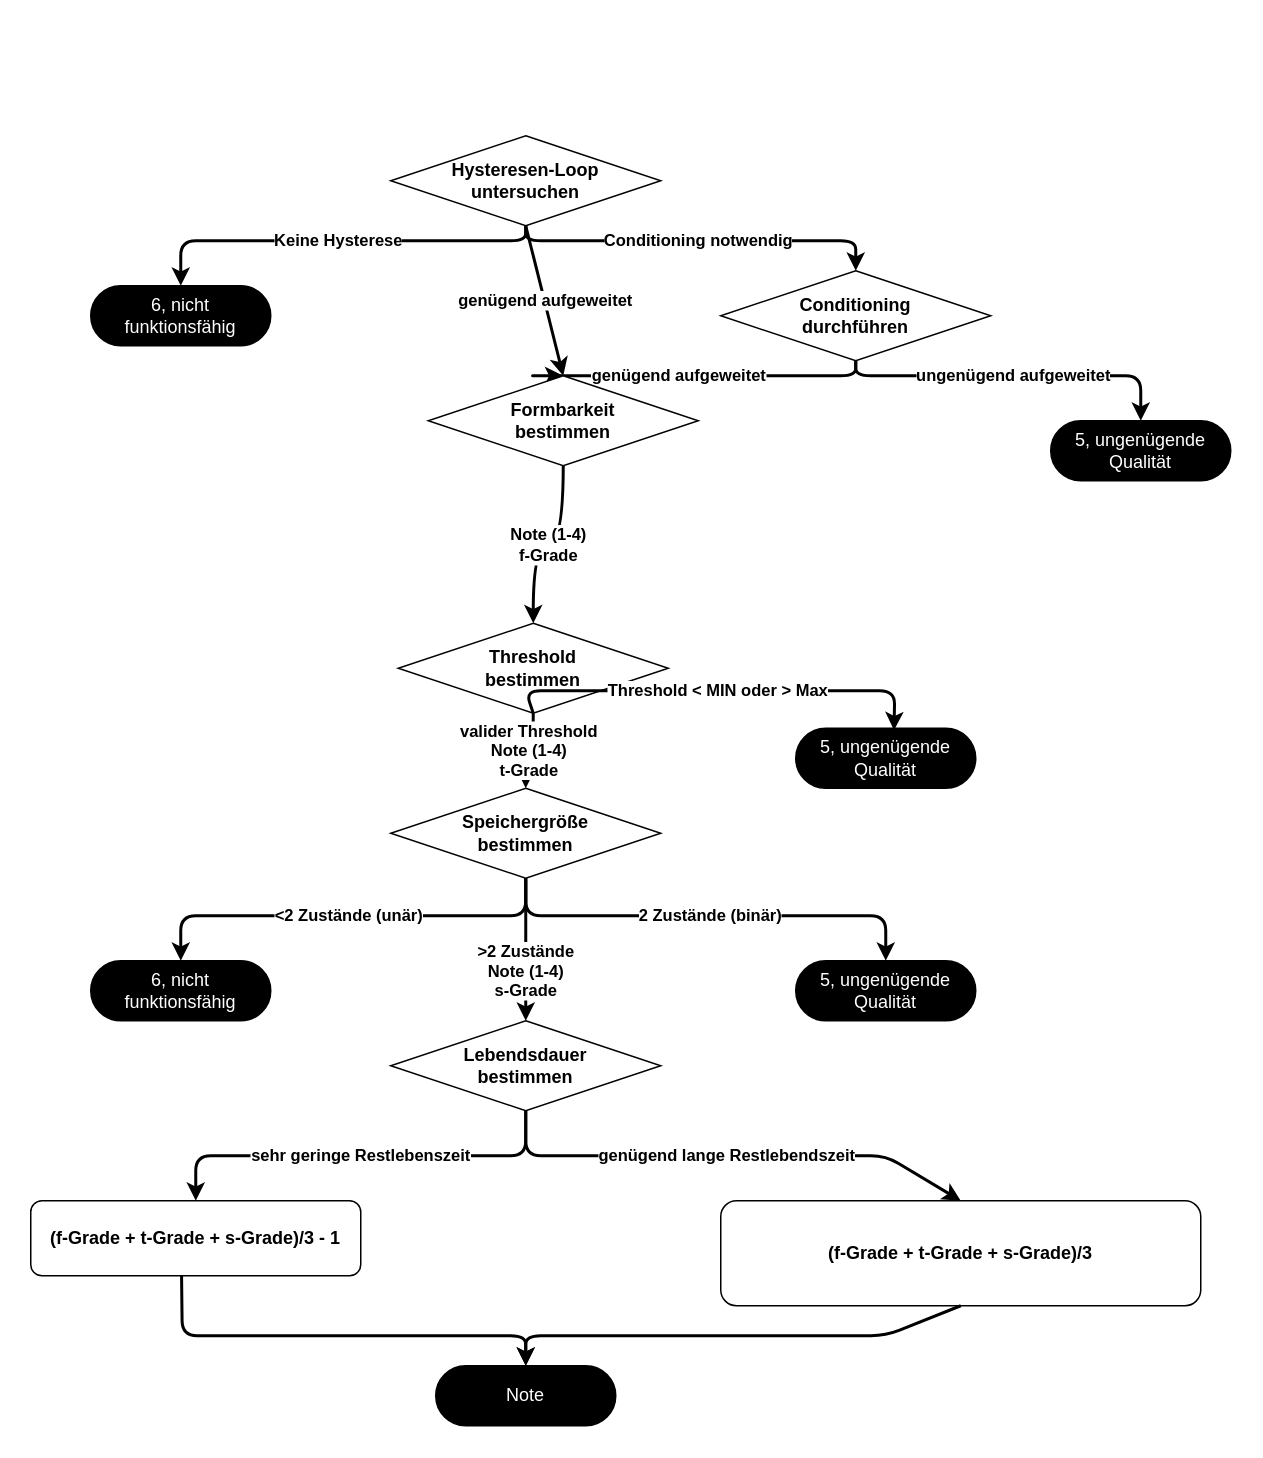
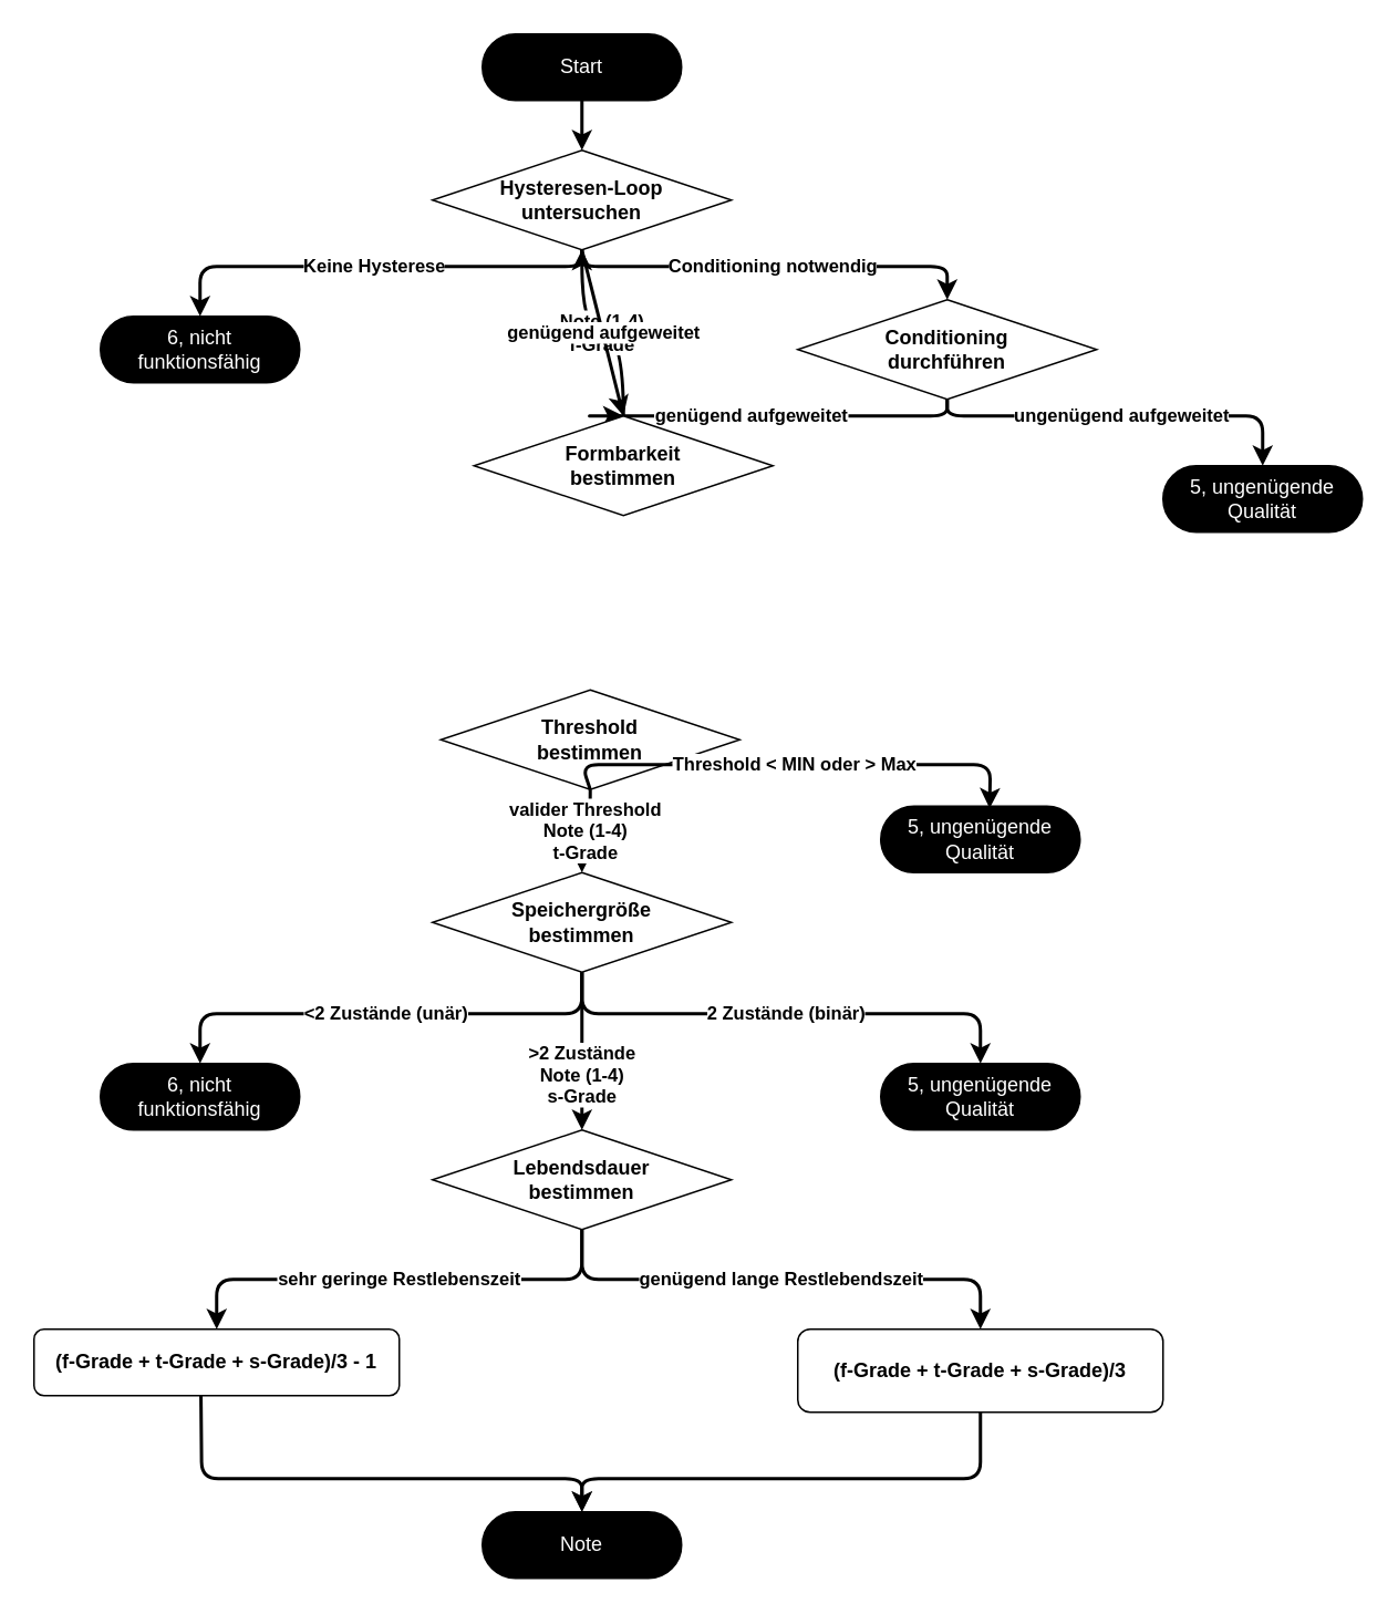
  <mxCell id="0" />
  <mxCell id="1" parent="0" />
+ <mxCell id="2" style="edgeStyle=orthogonalEdgeStyle;rounded=0;orthogonalLoop=1;jettySize=auto;html=1;exitX=0.5;exitY=1;exitDx=0;exitDy=0;entryX=0.5;entryY=0;entryDx=0;entryDy=0;fontColor=#000000;strokeWidth=2;" parent="1" source="3" target="10" edge="1"><mxGeometry relative="1" as="geometry" /></mxCell>
+ <mxCell id="3" value="Start" style="rounded=1;whiteSpace=wrap;html=1;gradientColor=none;fillColor=#000000;fontColor=#FFFFFF;arcSize=50;" parent="1" vertex="1"><mxGeometry x="290" y="20" width="120" height="40" as="geometry" /></mxCell>
  <mxCell id="4" value="6, nicht&lt;br&gt;funktionsfähig" style="rounded=1;whiteSpace=wrap;html=1;gradientColor=none;fillColor=#000000;fontColor=#FFFFFF;arcSize=50;" parent="1" vertex="1"><mxGeometry x="60" y="190" width="120" height="40" as="geometry" /></mxCell>
  <mxCell id="5" value="5, ungenügende&lt;br&gt;Qualität" style="rounded=1;whiteSpace=wrap;html=1;gradientColor=none;fillColor=#000000;fontColor=#FFFFFF;arcSize=50;" parent="1" vertex="1"><mxGeometry x="700" y="280" width="120" height="40" as="geometry" /></mxCell>
  <mxCell id="6" value="5, ungenügende Qualität" style="rounded=1;whiteSpace=wrap;html=1;gradientColor=none;fillColor=#000000;fontColor=#FFFFFF;arcSize=50;" parent="1" vertex="1"><mxGeometry x="530" y="485" width="120" height="40" as="geometry" /></mxCell>
  <mxCell id="7" value="6, nicht&lt;br&gt;funktionsfähig" style="rounded=1;whiteSpace=wrap;html=1;gradientColor=none;fillColor=#000000;fontColor=#FFFFFF;arcSize=50;" parent="1" vertex="1"><mxGeometry x="60" y="640" width="120" height="40" as="geometry" /></mxCell>
  <mxCell id="8" value="5, ungenügende&lt;br&gt;Qualität" style="rounded=1;whiteSpace=wrap;html=1;gradientColor=none;fillColor=#000000;fontColor=#FFFFFF;arcSize=50;" parent="1" vertex="1"><mxGeometry x="530" y="640" width="120" height="40" as="geometry" /></mxCell>
  <mxCell id="9" value="Note" style="rounded=1;whiteSpace=wrap;html=1;gradientColor=none;fillColor=#000000;fontColor=#FFFFFF;arcSize=50;" parent="1" vertex="1"><mxGeometry x="290" y="910" width="120" height="40" as="geometry" /></mxCell>
  <mxCell id="10" value="Hysteresen-Loop &lt;br&gt;untersuchen" style="rhombus;whiteSpace=wrap;html=1;fillColor=#FFFFFF;gradientColor=none;fontColor=#000000;fontStyle=1" parent="1" vertex="1"><mxGeometry x="260" y="90" width="180" height="60" as="geometry" /></mxCell>
  <mxCell id="11" value="Keine Hysterese" style="endArrow=classic;html=1;fontColor=#000000;exitX=0.5;exitY=1;exitDx=0;exitDy=0;entryX=0.5;entryY=0;entryDx=0;entryDy=0;fontStyle=1;strokeWidth=2;" parent="1" source="10" target="4" edge="1"><mxGeometry width="50" height="50" relative="1" as="geometry"><mxPoint x="380" y="280" as="sourcePoint" /><mxPoint x="430" y="230" as="targetPoint" /><Array as="points"><mxPoint x="350" y="160" /><mxPoint x="120" y="160" /></Array></mxGeometry></mxCell>
  <mxCell id="12" value="Conditioning notwendig" style="endArrow=classic;html=1;fontColor=#000000;entryX=0.5;entryY=0;entryDx=0;entryDy=0;fontStyle=1;strokeWidth=2;targetPerimeterSpacing=0;" parent="1" target="29" edge="1"><mxGeometry width="50" height="50" relative="1" as="geometry"><mxPoint x="350" y="150" as="sourcePoint" /><mxPoint x="620" y="160" as="targetPoint" /><Array as="points"><mxPoint x="350" y="160" /><mxPoint x="570" y="160" /></Array></mxGeometry></mxCell>
- <mxCell id="13" value="Note (1-4)&lt;br&gt;f-Grade" style="edgeStyle=orthogonalEdgeStyle;curved=1;rounded=0;orthogonalLoop=1;jettySize=auto;html=1;fontColor=#000000;fontStyle=1;strokeWidth=2;" parent="1" source="32" target="16" edge="1"><mxGeometry relative="1" as="geometry"><mxPoint x="350" y="320" as="sourcePoint" /></mxGeometry></mxCell>
+ <mxCell id="13" value="Note (1-4)&lt;br&gt;f-Grade" style="edgeStyle=orthogonalEdgeStyle;curved=1;rounded=0;orthogonalLoop=1;jettySize=auto;html=1;fontColor=#000000;fontStyle=1;strokeWidth=2;" parent="1" source="32" target="10" edge="1"><mxGeometry relative="1" as="geometry"><mxPoint x="350" y="320" as="sourcePoint" /></mxGeometry></mxCell>
  <mxCell id="14" value="genügend aufgeweitet" style="endArrow=classic;html=1;fontColor=#000000;fontStyle=1;strokeWidth=2;entryX=0.5;entryY=0;entryDx=0;entryDy=0;" parent="1" target="32" edge="1"><mxGeometry width="50" height="50" relative="1" as="geometry"><mxPoint x="350" y="150" as="sourcePoint" /><mxPoint x="460" y="280" as="targetPoint" /></mxGeometry></mxCell>
  <mxCell id="15" value="valider Threshold&lt;br&gt;Note (1-4)&lt;br&gt;t-Grade" style="edgeStyle=orthogonalEdgeStyle;curved=1;rounded=0;orthogonalLoop=1;jettySize=auto;html=1;exitX=0.5;exitY=1;exitDx=0;exitDy=0;entryX=0.5;entryY=0;entryDx=0;entryDy=0;fontColor=#000000;fontStyle=1;strokeWidth=2;" parent="1" source="16" target="19" edge="1"><mxGeometry relative="1" as="geometry" /></mxCell>
  <mxCell id="16" value="Threshold &lt;br&gt;bestimmen" style="rhombus;whiteSpace=wrap;html=1;fillColor=#FFFFFF;gradientColor=none;fontColor=#000000;fontStyle=1" parent="1" vertex="1"><mxGeometry x="265" y="415" width="180" height="60" as="geometry" /></mxCell>
  <mxCell id="17" value="Threshold &amp;lt; MIN oder &amp;gt; Max" style="endArrow=classic;html=1;fontColor=#000000;exitX=0.5;exitY=1;exitDx=0;exitDy=0;entryX=0.546;entryY=0.033;entryDx=0;entryDy=0;entryPerimeter=0;fontStyle=1;strokeWidth=2;" parent="1" source="16" target="6" edge="1"><mxGeometry width="50" height="50" relative="1" as="geometry"><mxPoint x="380" y="490" as="sourcePoint" /><mxPoint x="430" y="440" as="targetPoint" /><Array as="points"><mxPoint x="350" y="460" /><mxPoint x="596" y="460" /></Array></mxGeometry></mxCell>
  <mxCell id="18" value="&amp;gt;2 Zustände&lt;br&gt;Note (1-4)&lt;br&gt;s-Grade" style="edgeStyle=orthogonalEdgeStyle;curved=1;rounded=0;orthogonalLoop=1;jettySize=auto;html=1;exitX=0.5;exitY=1;exitDx=0;exitDy=0;fontColor=#000000;fontStyle=1;strokeWidth=2;" parent="1" source="19" target="22" edge="1"><mxGeometry x="0.304" relative="1" as="geometry"><mxPoint as="offset" /></mxGeometry></mxCell>
  <mxCell id="19" value="Speichergröße &lt;br&gt;&lt;span style=&quot;color: rgba(0 , 0 , 0 , 0) ; font-family: monospace ; font-size: 0px&quot;&gt;%3CmxGraphModel%3E%3Croot%3E%3CmxCell%20id%3D%220%22%2F%3E%3CmxCell%20id%3D%221%22%20parent%3D%220%22%2F%3E%3CmxCell%20id%3D%222%22%20value%3D%22Hysteresen-Loop%20%26lt%3Bbr%26gt%3Buntersuchen%22%20style%3D%22rhombus%3BwhiteSpace%3Dwrap%3Bhtml%3D1%3BfillColor%3D%23FFFFFF%3BgradientColor%3Dnone%3BfontColor%3D%23000000%3B%22%20vertex%3D%221%22%20parent%3D%221%22%3E%3CmxGeometry%20x%3D%22290%22%20y%3D%22390%22%20width%3D%22180%22%20height%3D%2260%22%20as%3D%22geometry%22%2F%3E%3C%2FmxCell%3E%3C%2Froot%3E%3C%2FmxGraphModel%3E&lt;/span&gt;bestimmen" style="rhombus;whiteSpace=wrap;html=1;fillColor=#FFFFFF;gradientColor=none;fontColor=#000000;fontStyle=1" parent="1" vertex="1"><mxGeometry x="260" y="525" width="180" height="60" as="geometry" /></mxCell>
  <mxCell id="20" value="&amp;lt;2 Zustände (unär)" style="endArrow=classic;html=1;fontColor=#000000;exitX=0.5;exitY=1;exitDx=0;exitDy=0;fontStyle=1;strokeWidth=2;entryX=0.5;entryY=0;entryDx=0;entryDy=0;" parent="1" source="19" target="7" edge="1"><mxGeometry width="50" height="50" relative="1" as="geometry"><mxPoint x="380" y="650" as="sourcePoint" /><mxPoint x="120" y="657" as="targetPoint" /><Array as="points"><mxPoint x="350" y="610" /><mxPoint x="120" y="610" /></Array></mxGeometry></mxCell>
  <mxCell id="21" value="2 Zustände (binär)" style="endArrow=classic;html=1;fontColor=#000000;exitX=0.5;exitY=1;exitDx=0;exitDy=0;entryX=0.5;entryY=0;entryDx=0;entryDy=0;fontStyle=1;strokeWidth=2;" parent="1" source="19" target="8" edge="1"><mxGeometry width="50" height="50" relative="1" as="geometry"><mxPoint x="380" y="650" as="sourcePoint" /><mxPoint x="430" y="600" as="targetPoint" /><Array as="points"><mxPoint x="350" y="610" /><mxPoint x="590" y="610" /></Array></mxGeometry></mxCell>
  <mxCell id="22" value="Lebendsdauer&lt;br&gt;bestimmen" style="rhombus;whiteSpace=wrap;html=1;fillColor=#FFFFFF;gradientColor=none;fontColor=#000000;fontStyle=1" parent="1" vertex="1"><mxGeometry x="260" y="680" width="180" height="60" as="geometry" /></mxCell>
- <mxCell id="23" value="(f-Grade + t-Grade + s-Grade)/3 - 1" style="rounded=1;whiteSpace=wrap;html=1;fillColor=#FFFFFF;gradientColor=none;fontColor=#000000;fontStyle=1" parent="1" vertex="1"><mxGeometry x="20" y="800" width="220" height="50" as="geometry" /></mxCell>
- <mxCell id="24" value="(f-Grade + t-Grade + s-Grade)/3" style="rounded=1;whiteSpace=wrap;html=1;fillColor=#FFFFFF;gradientColor=none;fontColor=#000000;fontStyle=1" parent="1" vertex="1"><mxGeometry x="480" y="800" width="320" height="70" as="geometry" /></mxCell>
+ <mxCell id="23" value="(f-Grade + t-Grade + s-Grade)/3 - 1" style="rounded=1;whiteSpace=wrap;html=1;fillColor=#FFFFFF;gradientColor=none;fontColor=#000000;fontStyle=1" parent="1" vertex="1"><mxGeometry x="20" y="800" width="220" height="40" as="geometry" /></mxCell>
+ <mxCell id="24" value="(f-Grade + t-Grade + s-Grade)/3" style="rounded=1;whiteSpace=wrap;html=1;fillColor=#FFFFFF;gradientColor=none;fontColor=#000000;fontStyle=1" parent="1" vertex="1"><mxGeometry x="480" y="800" width="220" height="50" as="geometry" /></mxCell>
  <mxCell id="25" value="sehr geringe Restlebenszeit" style="endArrow=classic;html=1;fontColor=#000000;entryX=0.5;entryY=0;entryDx=0;entryDy=0;exitX=0.5;exitY=1;exitDx=0;exitDy=0;strokeWidth=2;fontStyle=1" parent="1" source="22" target="23" edge="1"><mxGeometry width="50" height="50" relative="1" as="geometry"><mxPoint x="380" y="700" as="sourcePoint" /><mxPoint x="430" y="650" as="targetPoint" /><Array as="points"><mxPoint x="350" y="770" /><mxPoint x="130" y="770" /></Array></mxGeometry></mxCell>
  <mxCell id="26" value="genügend lange Restlebendszeit" style="endArrow=classic;html=1;fontColor=#000000;entryX=0.5;entryY=0;entryDx=0;entryDy=0;strokeWidth=2;fontStyle=1" parent="1" target="24" edge="1"><mxGeometry width="50" height="50" relative="1" as="geometry"><mxPoint x="350" y="740" as="sourcePoint" /><mxPoint x="430" y="650" as="targetPoint" /><Array as="points"><mxPoint x="350" y="770" /><mxPoint x="590" y="770" /></Array></mxGeometry></mxCell>
  <mxCell id="27" value="" style="endArrow=classic;html=1;fontColor=#000000;exitX=0.457;exitY=0.993;exitDx=0;exitDy=0;exitPerimeter=0;entryX=0.5;entryY=0;entryDx=0;entryDy=0;strokeWidth=2;" parent="1" source="23" target="9" edge="1"><mxGeometry width="50" height="50" relative="1" as="geometry"><mxPoint x="380" y="830" as="sourcePoint" /><mxPoint x="430" y="780" as="targetPoint" /><Array as="points"><mxPoint x="121" y="890" /><mxPoint x="350" y="890" /></Array></mxGeometry></mxCell>
  <mxCell id="28" value="" style="endArrow=classic;html=1;fontColor=#000000;entryX=0.5;entryY=0;entryDx=0;entryDy=0;exitX=0.5;exitY=1;exitDx=0;exitDy=0;strokeWidth=2;" parent="1" source="24" target="9" edge="1"><mxGeometry width="50" height="50" relative="1" as="geometry"><mxPoint x="380" y="830" as="sourcePoint" /><mxPoint x="430" y="780" as="targetPoint" /><Array as="points"><mxPoint x="590" y="890" /><mxPoint x="350" y="890" /></Array></mxGeometry></mxCell>
  <mxCell id="29" value="Conditioning&lt;br&gt;durchführen" style="rhombus;whiteSpace=wrap;html=1;fillColor=#FFFFFF;gradientColor=none;fontColor=#000000;fontStyle=1" parent="1" vertex="1"><mxGeometry x="480" y="180" width="180" height="60" as="geometry" /></mxCell>
  <mxCell id="30" value="ungenügend aufgeweitet" style="endArrow=classic;html=1;fontColor=#000000;entryX=0.5;entryY=0;entryDx=0;entryDy=0;exitX=0.5;exitY=1;exitDx=0;exitDy=0;fontStyle=1;strokeWidth=2;" parent="1" source="29" target="5" edge="1"><mxGeometry width="50" height="50" relative="1" as="geometry"><mxPoint x="340" y="300" as="sourcePoint" /><mxPoint x="780" y="270" as="targetPoint" /><Array as="points"><mxPoint x="570" y="250" /><mxPoint x="760" y="250" /></Array></mxGeometry></mxCell>
  <mxCell id="31" value="genügend aufgeweitet" style="endArrow=classic;html=1;fontColor=#000000;entryX=0.5;entryY=0;entryDx=0;entryDy=0;fontStyle=1;exitX=0.5;exitY=1;exitDx=0;exitDy=0;strokeWidth=2;" parent="1" source="29" target="32" edge="1"><mxGeometry width="50" height="50" relative="1" as="geometry"><mxPoint x="610" y="240" as="sourcePoint" /><mxPoint x="350" y="280" as="targetPoint" /><Array as="points"><mxPoint x="570" y="250" /><mxPoint x="350" y="250" /></Array></mxGeometry></mxCell>
  <mxCell id="32" value="Formbarkeit&lt;br&gt;bestimmen" style="rhombus;whiteSpace=wrap;html=1;fillColor=#FFFFFF;gradientColor=none;fontColor=#000000;fontStyle=1" vertex="1" parent="1"><mxGeometry x="285" y="250" width="180" height="60" as="geometry" /></mxCell>
